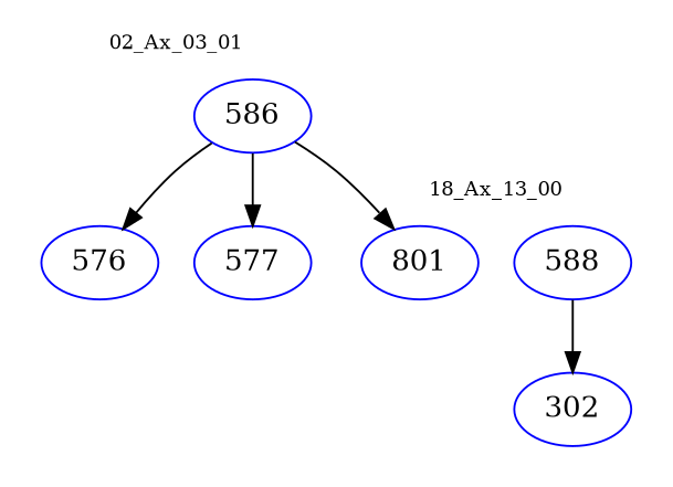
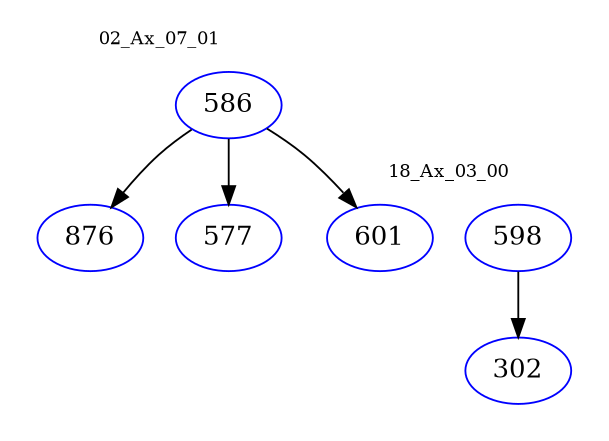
  digraph {
    node [color=blue]
    edge [color=black]
-   n1 [label=588]
+   n1 [label=598]
    n2 [label=302]
-   n3 [label=801]
+   n3 [label=601]
    n4 [label=586]
-   n5 [label=576]
+   n5 [label=876]
    n6 [label=577]
    subgraph cluster_1 {
      color=white
      fontsize=10
-     label="18_Ax_13_00"
+     label="18_Ax_03_00"
      n1
      n2
      n3
    }
    subgraph cluster_2 {
      color=white
      fontsize=10
-     label="02_Ax_03_01"
+     label="02_Ax_07_01"
      n4
      n5
      n6
    }
    n1 -> n2
    n4 -> n3
    n4 -> n5
    n4 -> n6
  }
